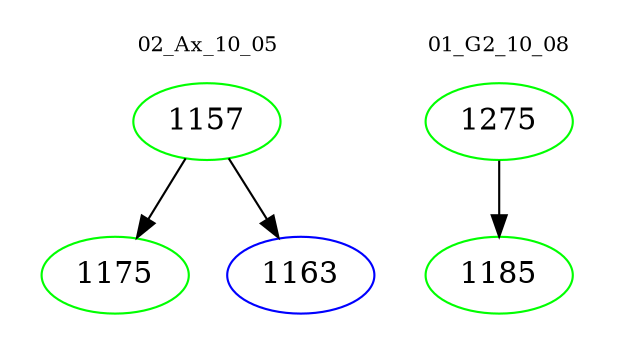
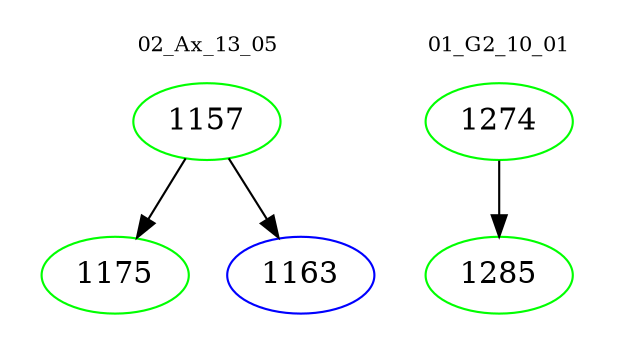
  digraph {
    node [color=green]
    edge [color=black]
    n1 [label=1157]
    n2 [label=1175]
    n3 [color=blue label=1163]
-   n4 [label=1275]
-   n5 [label=1185]
+   n4 [label=1274]
+   n5 [label=1285]
    subgraph cluster_1 {
      color=white
      fontsize=10
-     label="02_Ax_10_05"
+     label="02_Ax_13_05"
      n1
      n2
      n3
    }
    subgraph cluster_2 {
      color=white
      fontsize=10
-     label="01_G2_10_08"
+     label="01_G2_10_01"
      n4
      n5
    }
    n1 -> n2
    n1 -> n3
    n4 -> n5
  }
